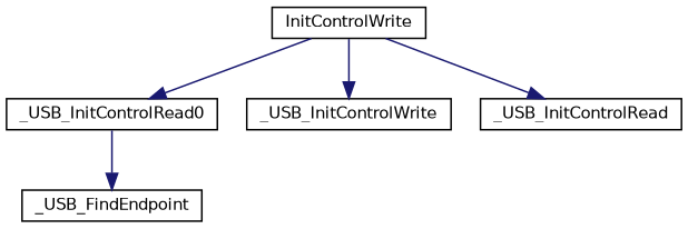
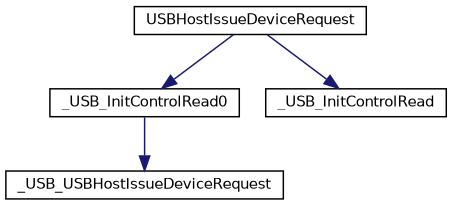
  digraph {
    rankdir=TB
    node [color=black fillcolor=white fontname=Helvetica fontsize=10 shape=record style=filled]
    edge [color=midnightblue fontname=Helvetica fontsize=10 labelfontname=Helvetica labelfontsize=10 style=solid]
-   n1 [height=0.2 label=InitControlWrite width=0.4]
+   n1 [height=0.2 label=USBHostIssueDeviceRequest width=0.4]
    n2 [height=0.2 label=_USB_InitControlRead0 width=0.4]
-   n3 [height=0.2 label=_USB_InitControlWrite width=0.4]
    n4 [height=0.2 label=_USB_InitControlRead width=0.4]
-   n5 [height=0.2 label=_USB_FindEndpoint width=0.4]
+   n5 [height=0.2 label=_USB_USBHostIssueDeviceRequest width=0.4]
    n1 -> n2
-   n1 -> n3
    n1 -> n4
    n2 -> n5
  }
